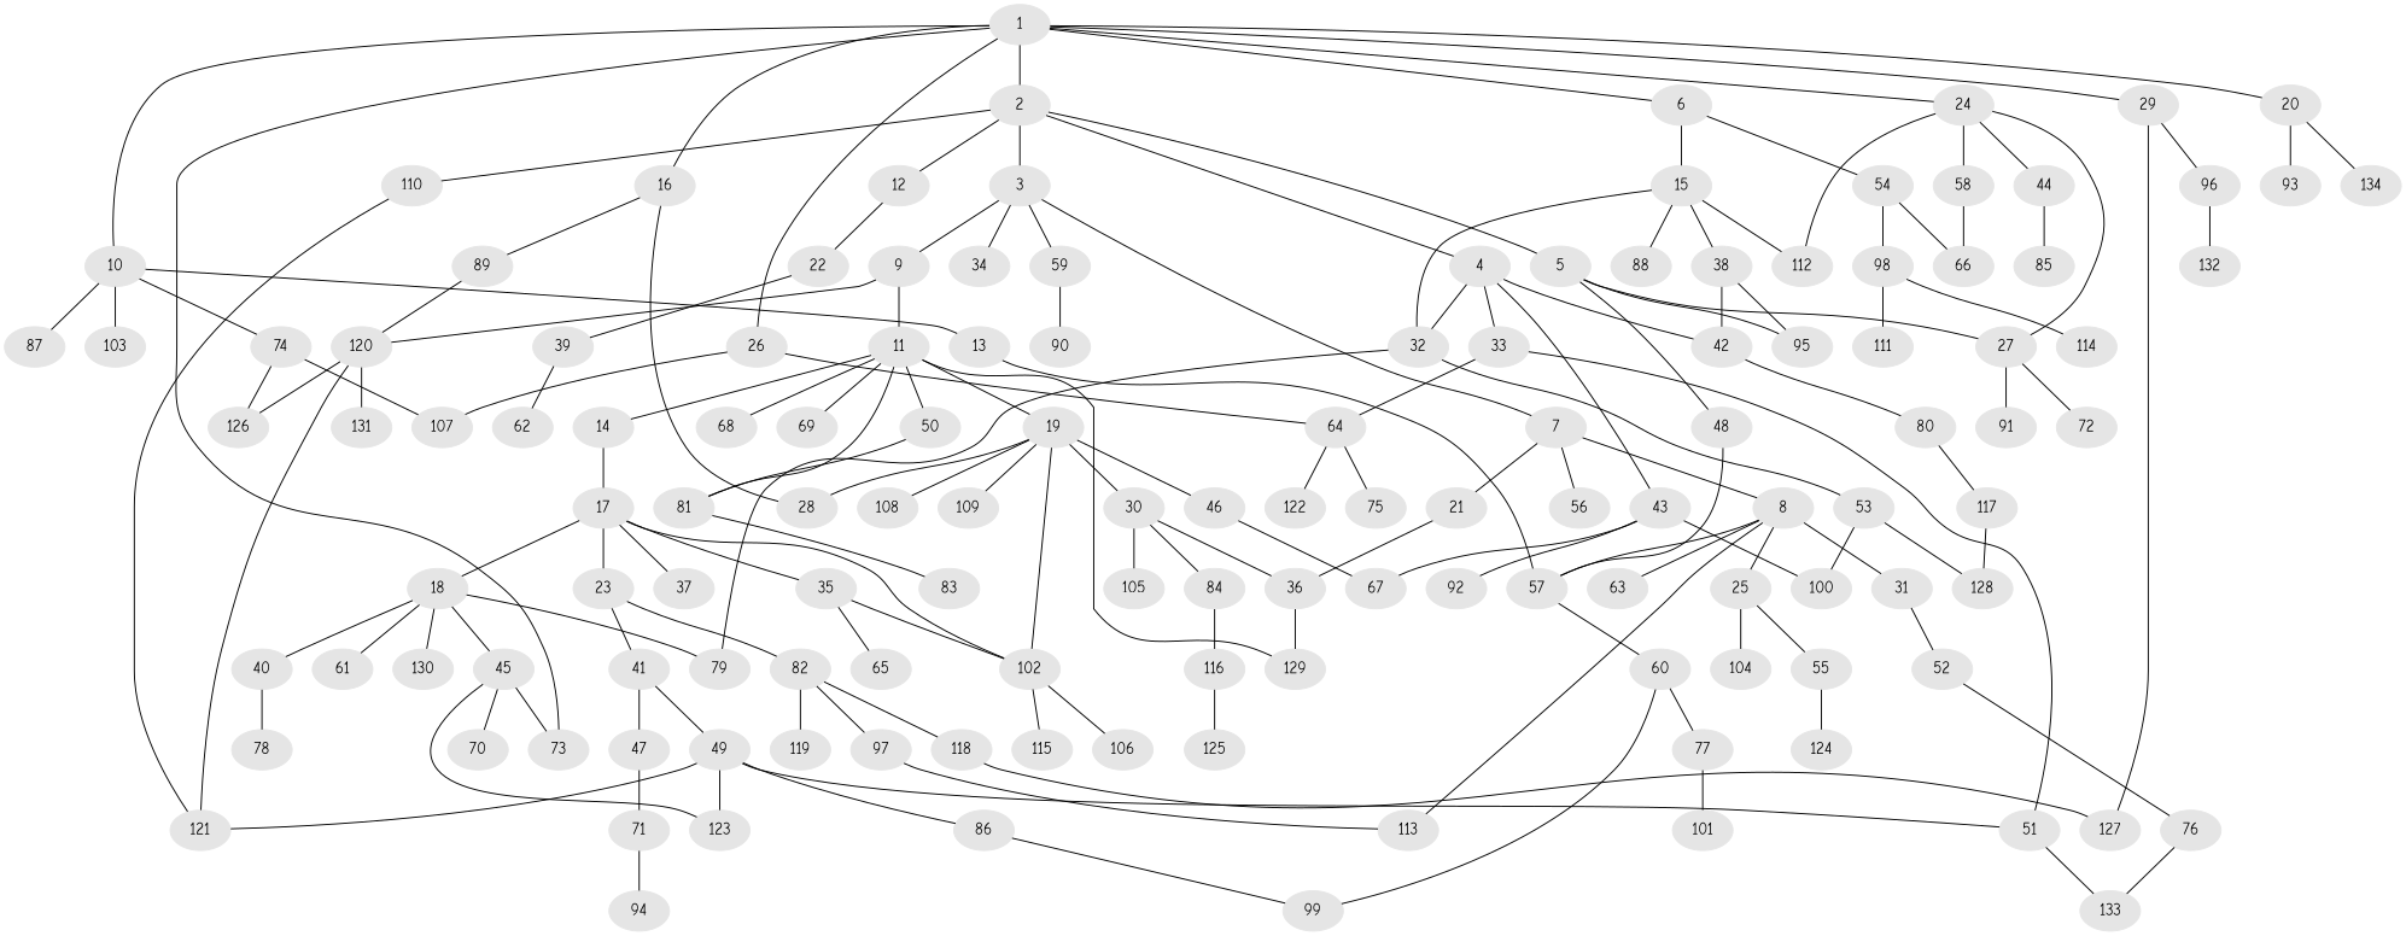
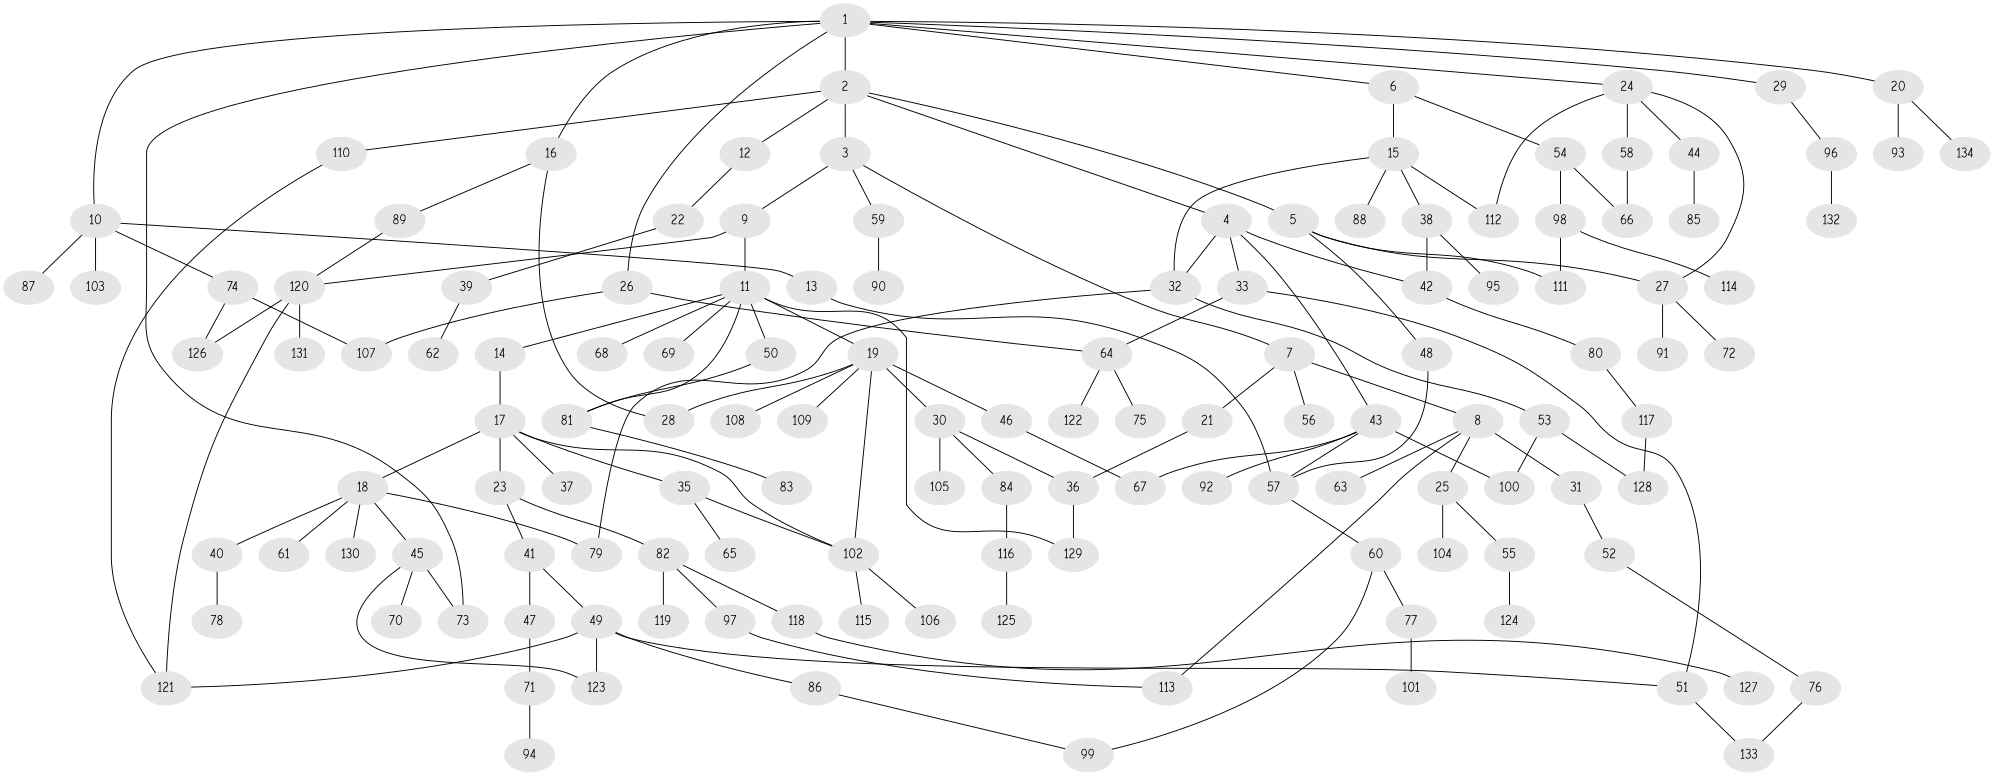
  graph {
    fontname="Comic Neue"
    node [color=gray90 fontname="Comic Neue" style=filled]
    edge [fontname="Comic Neue"]
    1
    2
    6
    10
    16
    20
    24
    26
    29
    73
    3
    4
    5
    12
    110
    15
    54
    13
    74
    87
    103
    28
    89
    93
    134
    27
    112
    44
    58
    64
    107
    96
    127
    7
    9
-   34
    59
    32
    33
    42
    43
    48
    111
    22
    121
    8
    21
    56
    11
    120
    90
    79
    53
    51
    80
    67
    92
    100
    72
    91
    57
    38
    88
    66
    98
    25
    31
    63
    113
    36
    55
    104
    52
    60
    14
    19
    50
    68
    69
    81
    129
    126
    131
    17
    102
    30
    46
    108
    109
    83
    39
    37
    18
    23
    35
    95
    40
    45
    61
    130
    41
    82
    65
    106
    115
    78
    70
    123
    84
    105
    62
    47
    49
    97
    118
    119
    85
    124
    75
    122
    132
    116
    76
    128
    133
    71
    86
    117
    94
    99
    114
    77
    101
    125
    1 -- 2
    1 -- 6
    1 -- 10
    1 -- 16
    1 -- 20
    1 -- 24
    1 -- 26
    1 -- 29
    1 -- 73
    2 -- 3
    2 -- 4
    2 -- 5
    2 -- 12
    2 -- 110
    6 -- 15
    6 -- 54
    10 -- 13
    10 -- 74
    10 -- 87
    10 -- 103
    16 -- 28
    16 -- 89
    20 -- 93
    20 -- 134
    24 -- 27
    24 -- 112
    24 -- 44
    24 -- 58
    26 -- 64
    26 -- 107
    29 -- 96
-   29 -- 127
    3 -- 7
    3 -- 9
-   3 -- 34
    3 -- 59
    4 -- 32
    4 -- 33
    4 -- 42
    4 -- 43
    5 -- 27
    5 -- 48
-   5 -- 95
+   5 -- 111
    12 -- 22
    110 -- 121
    15 -- 112
    15 -- 32
    15 -- 38
    15 -- 88
    54 -- 66
    54 -- 98
    13 -- 57
    74 -- 107
    74 -- 126
    89 -- 120
    27 -- 72
    27 -- 91
    44 -- 85
    58 -- 66
    64 -- 75
    64 -- 122
    96 -- 132
    7 -- 8
    7 -- 21
    7 -- 56
    9 -- 11
    9 -- 120
    59 -- 90
    32 -- 79
    32 -- 53
    33 -- 64
    33 -- 51
    42 -- 80
    43 -- 67
    43 -- 92
    43 -- 100
    48 -- 57
    22 -- 39
-   8 -- 57
+   43 -- 57
    8 -- 25
    8 -- 31
    8 -- 63
    8 -- 113
    21 -- 36
    11 -- 14
    11 -- 19
    11 -- 50
    11 -- 68
    11 -- 69
    11 -- 81
    11 -- 129
    120 -- 121
    120 -- 126
    120 -- 131
    53 -- 100
    53 -- 128
    51 -- 133
    80 -- 117
    57 -- 60
    38 -- 42
    38 -- 95
    98 -- 111
    98 -- 114
    25 -- 55
    25 -- 104
    31 -- 52
    36 -- 129
    55 -- 124
    52 -- 76
    60 -- 99
    60 -- 77
    14 -- 17
    19 -- 28
    19 -- 102
    19 -- 30
    19 -- 46
    19 -- 108
    19 -- 109
    50 -- 81
    81 -- 83
    17 -- 102
    17 -- 37
    17 -- 18
    17 -- 23
    17 -- 35
    102 -- 106
    102 -- 115
    30 -- 36
    30 -- 84
    30 -- 105
    46 -- 67
    39 -- 62
    18 -- 79
    18 -- 40
    18 -- 45
    18 -- 61
    18 -- 130
    23 -- 41
    23 -- 82
    35 -- 102
    35 -- 65
    40 -- 78
    45 -- 73
    45 -- 70
    45 -- 123
    41 -- 47
    41 -- 49
    82 -- 97
    82 -- 118
    82 -- 119
    84 -- 116
    47 -- 71
    49 -- 121
    49 -- 51
    49 -- 123
    49 -- 86
    97 -- 113
    118 -- 127
    116 -- 125
    76 -- 133
    71 -- 94
    86 -- 99
    117 -- 128
    77 -- 101
  }
